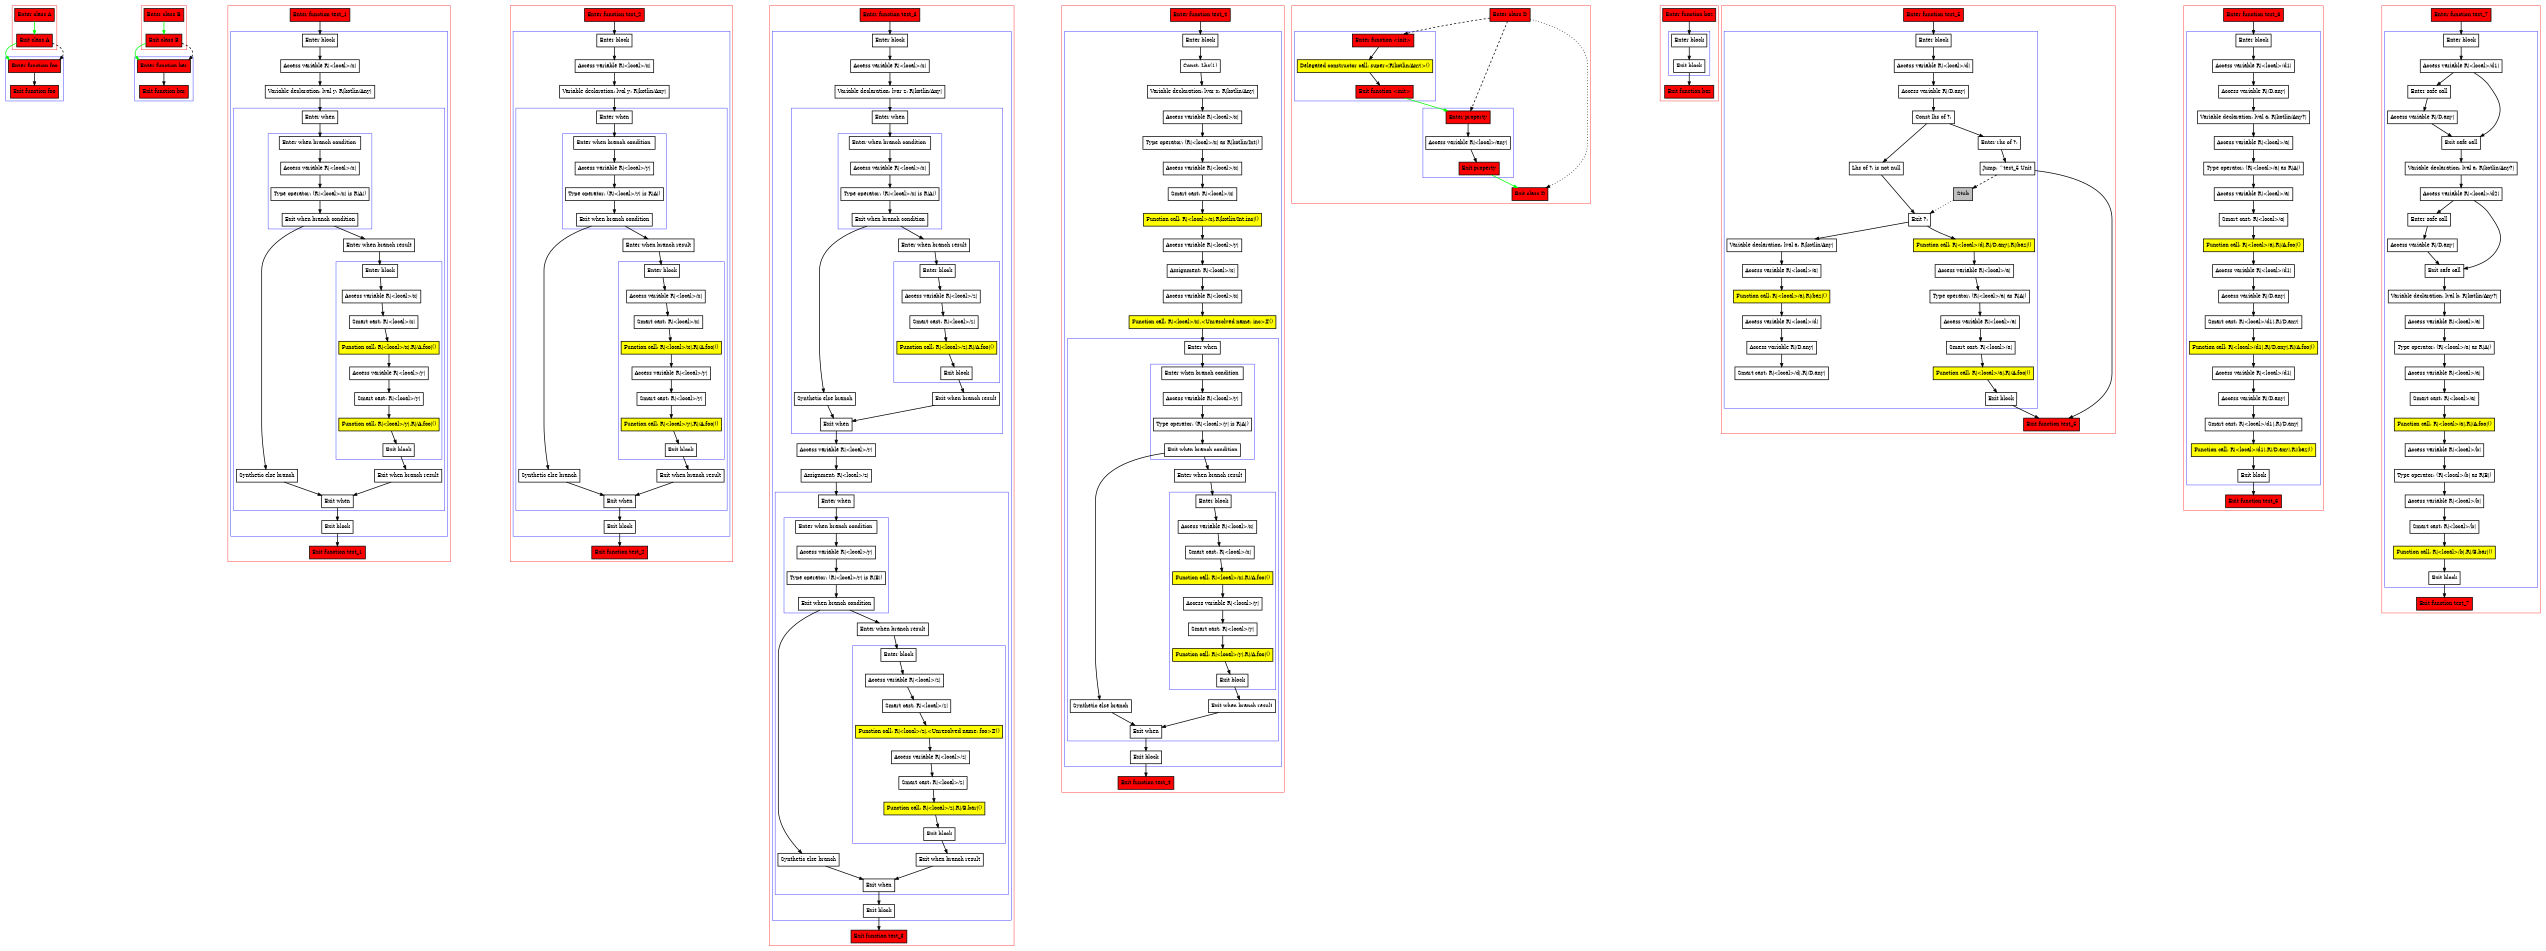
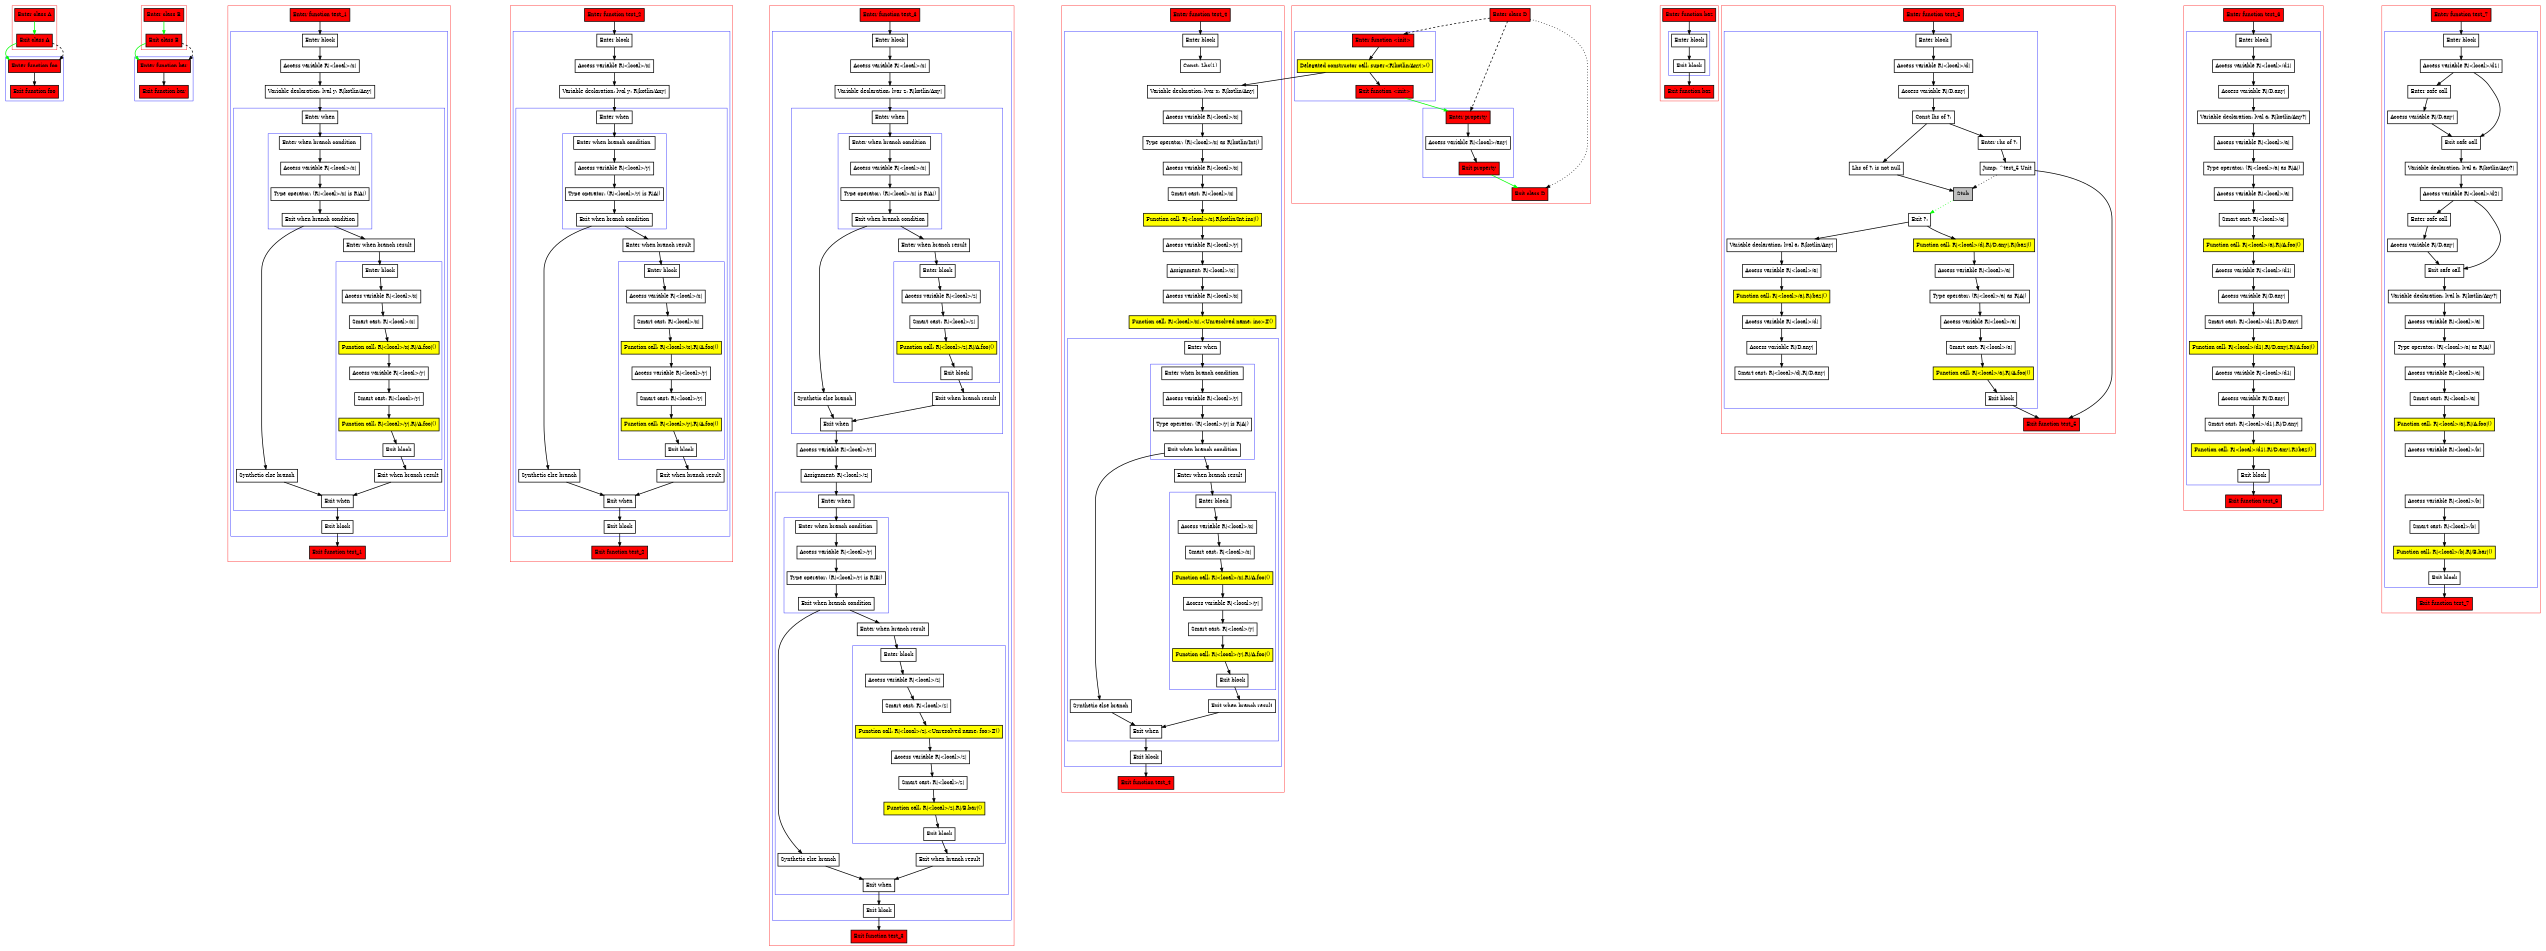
  digraph {
    nodesep=3
    node [penwidth=2 shape=box]
    edge [penwidth=2]
    n1 [fillcolor=red label="Enter class A" style=filled]
    n2 [fillcolor=red label="Exit class A" style=filled]
    n3 [fillcolor=red label="Enter function foo" style=filled]
    n4 [fillcolor=red label="Exit function foo" style=filled]
    n5 [fillcolor=red label="Enter class B" style=filled]
    n6 [fillcolor=red label="Exit class B" style=filled]
    n7 [fillcolor=red label="Enter function bar" style=filled]
    n8 [fillcolor=red label="Exit function bar" style=filled]
    n9 [label="Enter when branch condition "]
    n10 [label="Access variable R|<local>/x|"]
    n11 [label="Type operator: (R|<local>/x| is R|A|)"]
    n12 [label="Exit when branch condition"]
    n13 [label="Enter block"]
    n14 [label="Access variable R|<local>/x|"]
    n15 [label="Smart cast: R|<local>/x|"]
    n16 [fillcolor=yellow label="Function call: R|<local>/x|.R|/A.foo|()" style=filled]
    n17 [label="Access variable R|<local>/y|"]
    n18 [label="Smart cast: R|<local>/y|"]
    n19 [fillcolor=yellow label="Function call: R|<local>/y|.R|/A.foo|()" style=filled]
    n20 [label="Exit block"]
    n21 [label="Enter when"]
    n22 [label="Synthetic else branch"]
    n23 [label="Enter when branch result"]
    n24 [label="Exit when branch result"]
    n25 [label="Exit when"]
    n26 [label="Enter block"]
    n27 [label="Access variable R|<local>/x|"]
    n28 [label="Variable declaration: lval y: R|kotlin/Any|"]
    n29 [label="Exit block"]
    n30 [fillcolor=red label="Enter function test_1" style=filled]
    n31 [fillcolor=red label="Exit function test_1" style=filled]
    n32 [label="Enter when branch condition "]
    n33 [label="Access variable R|<local>/y|"]
    n34 [label="Type operator: (R|<local>/y| is R|A|)"]
    n35 [label="Exit when branch condition"]
    n36 [label="Enter block"]
    n37 [label="Access variable R|<local>/x|"]
    n38 [label="Smart cast: R|<local>/x|"]
    n39 [fillcolor=yellow label="Function call: R|<local>/x|.R|/A.foo|()" style=filled]
    n40 [label="Access variable R|<local>/y|"]
    n41 [label="Smart cast: R|<local>/y|"]
    n42 [fillcolor=yellow label="Function call: R|<local>/y|.R|/A.foo|()" style=filled]
    n43 [label="Exit block"]
    n44 [label="Enter when"]
    n45 [label="Synthetic else branch"]
    n46 [label="Enter when branch result"]
    n47 [label="Exit when branch result"]
    n48 [label="Exit when"]
    n49 [label="Enter block"]
    n50 [label="Access variable R|<local>/x|"]
    n51 [label="Variable declaration: lval y: R|kotlin/Any|"]
    n52 [label="Exit block"]
    n53 [fillcolor=red label="Enter function test_2" style=filled]
    n54 [fillcolor=red label="Exit function test_2" style=filled]
    n55 [label="Enter when branch condition "]
    n56 [label="Access variable R|<local>/x|"]
    n57 [label="Type operator: (R|<local>/x| is R|A|)"]
    n58 [label="Exit when branch condition"]
    n59 [label="Enter block"]
    n60 [label="Access variable R|<local>/z|"]
    n61 [label="Smart cast: R|<local>/z|"]
    n62 [fillcolor=yellow label="Function call: R|<local>/z|.R|/A.foo|()" style=filled]
    n63 [label="Exit block"]
    n64 [label="Enter when"]
    n65 [label="Synthetic else branch"]
    n66 [label="Enter when branch result"]
    n67 [label="Exit when branch result"]
    n68 [label="Exit when"]
    n69 [label="Enter when branch condition "]
    n70 [label="Access variable R|<local>/y|"]
    n71 [label="Type operator: (R|<local>/y| is R|B|)"]
    n72 [label="Exit when branch condition"]
    n73 [label="Enter block"]
    n74 [label="Access variable R|<local>/z|"]
    n75 [label="Smart cast: R|<local>/z|"]
    n76 [fillcolor=yellow label="Function call: R|<local>/z|.<Unresolved name: foo>#()" style=filled]
    n77 [label="Access variable R|<local>/z|"]
    n78 [label="Smart cast: R|<local>/z|"]
    n79 [fillcolor=yellow label="Function call: R|<local>/z|.R|/B.bar|()" style=filled]
    n80 [label="Exit block"]
    n81 [label="Enter when"]
    n82 [label="Synthetic else branch"]
    n83 [label="Enter when branch result"]
    n84 [label="Exit when branch result"]
    n85 [label="Exit when"]
    n86 [label="Enter block"]
    n87 [label="Access variable R|<local>/x|"]
    n88 [label="Variable declaration: lvar z: R|kotlin/Any|"]
    n89 [label="Access variable R|<local>/y|"]
    n90 [label="Assignment: R|<local>/z|"]
    n91 [label="Exit block"]
    n92 [fillcolor=red label="Enter function test_3" style=filled]
    n93 [fillcolor=red label="Exit function test_3" style=filled]
    n94 [label="Enter when branch condition "]
    n95 [label="Access variable R|<local>/y|"]
    n96 [label="Type operator: (R|<local>/y| is R|A|)"]
    n97 [label="Exit when branch condition"]
    n98 [label="Enter block"]
    n99 [label="Access variable R|<local>/x|"]
    n100 [label="Smart cast: R|<local>/x|"]
    n101 [fillcolor=yellow label="Function call: R|<local>/x|.R|/A.foo|()" style=filled]
    n102 [label="Access variable R|<local>/y|"]
    n103 [label="Smart cast: R|<local>/y|"]
    n104 [fillcolor=yellow label="Function call: R|<local>/y|.R|/A.foo|()" style=filled]
    n105 [label="Exit block"]
    n106 [label="Enter when"]
    n107 [label="Synthetic else branch"]
    n108 [label="Enter when branch result"]
    n109 [label="Exit when branch result"]
    n110 [label="Exit when"]
    n111 [label="Enter block"]
    n112 [label="Const: Lhs(1)"]
    n113 [label="Variable declaration: lvar x: R|kotlin/Any|"]
    n114 [label="Access variable R|<local>/x|"]
    n115 [label="Type operator: (R|<local>/x| as R|kotlin/Int|)"]
    n116 [label="Access variable R|<local>/x|"]
    n117 [label="Smart cast: R|<local>/x|"]
    n118 [fillcolor=yellow label="Function call: R|<local>/x|.R|kotlin/Int.inc|()" style=filled]
    n119 [label="Access variable R|<local>/y|"]
    n120 [label="Assignment: R|<local>/x|"]
    n121 [label="Access variable R|<local>/x|"]
    n122 [fillcolor=yellow label="Function call: R|<local>/x|.<Unresolved name: inc>#()" style=filled]
    n123 [label="Exit block"]
    n124 [fillcolor=red label="Enter function test_4" style=filled]
    n125 [fillcolor=red label="Exit function test_4" style=filled]
    n126 [fillcolor=red label="Enter function <init>" style=filled]
    n127 [fillcolor=yellow label="Delegated constructor call: super<R|kotlin/Any|>()" style=filled]
    n128 [fillcolor=red label="Exit function <init>" style=filled]
    n129 [fillcolor=red label="Enter property" style=filled]
    n130 [label="Access variable R|<local>/any|"]
    n131 [fillcolor=red label="Exit property" style=filled]
    n132 [fillcolor=red label="Enter class D" style=filled]
    n133 [fillcolor=red label="Exit class D" style=filled]
    n134 [label="Enter block"]
    n135 [label="Exit block"]
    n136 [fillcolor=red label="Enter function baz" style=filled]
    n137 [fillcolor=red label="Exit function baz" style=filled]
    n138 [label="Enter block"]
    n139 [label="Access variable R|<local>/d|"]
    n140 [label="Access variable R|/D.any|"]
    n141 [label="Const lhs of ?:"]
    n142 [label="Enter rhs of ?:"]
    n143 [label="Jump: ^test_5 Unit"]
    n144 [fillcolor=gray label=Stub style=filled]
    n145 [label="Lhs of ?: is not null"]
    n146 [label="Exit ?:"]
    n147 [label="Variable declaration: lval a: R|kotlin/Any|"]
    n148 [label="Access variable R|<local>/a|"]
    n149 [fillcolor=yellow label="Function call: R|<local>/a|.R|/baz|()" style=filled]
    n150 [label="Access variable R|<local>/d|"]
    n151 [label="Access variable R|/D.any|"]
    n152 [label="Smart cast: R|<local>/d|.R|/D.any|"]
    n153 [fillcolor=yellow label="Function call: R|<local>/d|.R|/D.any|.R|/baz|()" style=filled]
    n154 [label="Access variable R|<local>/a|"]
    n155 [label="Type operator: (R|<local>/a| as R|A|)"]
    n156 [label="Access variable R|<local>/a|"]
    n157 [label="Smart cast: R|<local>/a|"]
    n158 [fillcolor=yellow label="Function call: R|<local>/a|.R|/A.foo|()" style=filled]
    n159 [label="Exit block"]
    n160 [fillcolor=red label="Enter function test_5" style=filled]
    n161 [fillcolor=red label="Exit function test_5" style=filled]
    n162 [label="Enter block"]
    n163 [label="Access variable R|<local>/d1|"]
    n164 [label="Access variable R|/D.any|"]
    n165 [label="Variable declaration: lval a: R|kotlin/Any?|"]
    n166 [label="Access variable R|<local>/a|"]
    n167 [label="Type operator: (R|<local>/a| as R|A|)"]
    n168 [label="Access variable R|<local>/a|"]
    n169 [label="Smart cast: R|<local>/a|"]
    n170 [fillcolor=yellow label="Function call: R|<local>/a|.R|/A.foo|()" style=filled]
    n171 [label="Access variable R|<local>/d1|"]
    n172 [label="Access variable R|/D.any|"]
    n173 [label="Smart cast: R|<local>/d1|.R|/D.any|"]
    n174 [fillcolor=yellow label="Function call: R|<local>/d1|.R|/D.any|.R|/A.foo|()" style=filled]
    n175 [label="Access variable R|<local>/d1|"]
    n176 [label="Access variable R|/D.any|"]
    n177 [label="Smart cast: R|<local>/d1|.R|/D.any|"]
    n178 [fillcolor=yellow label="Function call: R|<local>/d1|.R|/D.any|.R|/baz|()" style=filled]
    n179 [label="Exit block"]
    n180 [fillcolor=red label="Enter function test_6" style=filled]
    n181 [fillcolor=red label="Exit function test_6" style=filled]
    n182 [label="Enter block"]
    n183 [label="Access variable R|<local>/d1|"]
    n184 [label="Enter safe call"]
    n185 [label="Access variable R|/D.any|"]
    n186 [label="Exit safe call"]
    n187 [label="Variable declaration: lval a: R|kotlin/Any?|"]
    n188 [label="Access variable R|<local>/d2|"]
    n189 [label="Enter safe call"]
    n190 [label="Access variable R|/D.any|"]
    n191 [label="Exit safe call"]
    n192 [label="Variable declaration: lval b: R|kotlin/Any?|"]
    n193 [label="Access variable R|<local>/a|"]
    n194 [label="Type operator: (R|<local>/a| as R|A|)"]
    n195 [label="Access variable R|<local>/a|"]
    n196 [label="Smart cast: R|<local>/a|"]
    n197 [fillcolor=yellow label="Function call: R|<local>/a|.R|/A.foo|()" style=filled]
    n198 [label="Access variable R|<local>/b|"]
-   n199 [label="Type operator: (R|<local>/b| as R|B|)"]
    n200 [label="Access variable R|<local>/b|"]
    n201 [label="Smart cast: R|<local>/b|"]
    n202 [fillcolor=yellow label="Function call: R|<local>/b|.R|/B.bar|()" style=filled]
    n203 [label="Exit block"]
    n204 [fillcolor=red label="Enter function test_7" style=filled]
    n205 [fillcolor=red label="Exit function test_7" style=filled]
    subgraph cluster_1 {
      color=red
      n1
      n2
    }
    subgraph cluster_2 {
      color=blue
      n3
      n4
    }
    subgraph cluster_3 {
      color=red
      n5
      n6
    }
    subgraph cluster_4 {
      color=blue
      n7
      n8
    }
    subgraph cluster_5 {
      color=red
      n30
      n31
      subgraph cluster_6 {
        color=blue
        n26
        n27
        n28
        n29
        subgraph cluster_7 {
          color=blue
          n21
          n22
          n23
          n24
          n25
          subgraph cluster_8 {
            color=blue
            n9
            n10
            n11
            n12
          }
          subgraph cluster_9 {
            color=blue
            n13
            n14
            n15
            n16
            n17
            n18
            n19
            n20
          }
        }
      }
    }
    subgraph cluster_10 {
      color=red
      n53
      n54
      subgraph cluster_11 {
        color=blue
        n49
        n50
        n51
        n52
        subgraph cluster_12 {
          color=blue
          n44
          n45
          n46
          n47
          n48
          subgraph cluster_13 {
            color=blue
            n32
            n33
            n34
            n35
          }
          subgraph cluster_14 {
            color=blue
            n36
            n37
            n38
            n39
            n40
            n41
            n42
            n43
          }
        }
      }
    }
    subgraph cluster_15 {
      color=red
      n92
      n93
      subgraph cluster_16 {
        color=blue
        n86
        n87
        n88
        n89
        n90
        n91
        subgraph cluster_17 {
          color=blue
          n64
          n65
          n66
          n67
          n68
          subgraph cluster_18 {
            color=blue
            n55
            n56
            n57
            n58
          }
          subgraph cluster_19 {
            color=blue
            n59
            n60
            n61
            n62
            n63
          }
        }
        subgraph cluster_20 {
          color=blue
          n81
          n82
          n83
          n84
          n85
          subgraph cluster_21 {
            color=blue
            n69
            n70
            n71
            n72
          }
          subgraph cluster_22 {
            color=blue
            n73
            n74
            n75
            n76
            n77
            n78
            n79
            n80
          }
        }
      }
    }
    subgraph cluster_23 {
      color=red
      n124
      n125
      subgraph cluster_24 {
        color=blue
        n111
        n112
        n113
        n114
        n115
        n116
        n117
        n118
        n119
        n120
        n121
        n122
        n123
        subgraph cluster_25 {
          color=blue
          n106
          n107
          n108
          n109
          n110
          subgraph cluster_26 {
            color=blue
            n94
            n95
            n96
            n97
          }
          subgraph cluster_27 {
            color=blue
            n98
            n99
            n100
            n101
            n102
            n103
            n104
            n105
          }
        }
      }
    }
    subgraph cluster_28 {
      color=red
      n132
      n133
      subgraph cluster_29 {
        color=blue
        n126
        n127
        n128
      }
      subgraph cluster_30 {
        color=blue
        n129
        n130
        n131
      }
    }
    subgraph cluster_31 {
      color=red
      n136
      n137
      subgraph cluster_32 {
        color=blue
        n134
        n135
      }
    }
    subgraph cluster_33 {
      color=red
      n160
      n161
      subgraph cluster_34 {
        color=blue
        n138
        n139
        n140
        n141
        n142
        n143
        n144
        n145
        n146
        n147
        n148
        n149
        n150
        n151
        n152
        n153
        n154
        n155
        n156
        n157
        n158
        n159
      }
    }
    subgraph cluster_35 {
      color=red
      n180
      n181
      subgraph cluster_36 {
        color=blue
        n162
        n163
        n164
        n165
        n166
        n167
        n168
        n169
        n170
        n171
        n172
        n173
        n174
        n175
        n176
        n177
        n178
        n179
      }
    }
    subgraph cluster_37 {
      color=red
      n204
      n205
      subgraph cluster_38 {
        color=blue
        n182
        n183
        n184
        n185
        n186
        n187
        n188
        n189
        n190
        n191
        n192
        n193
        n194
        n195
        n196
        n197
        n198
-       n199
        n200
        n201
        n202
        n203
      }
    }
    n1 -> n2 [color=green]
    n2 -> n3 [color=green]
    n2 -> n3 [style=dashed]
    n3 -> n4
    n5 -> n6 [color=green]
    n6 -> n7 [color=green]
    n6 -> n7 [style=dashed]
    n7 -> n8
    n9 -> n10
    n10 -> n11
    n11 -> n12
    n12 -> n22
    n12 -> n23
    n13 -> n14
    n14 -> n15
    n15 -> n16
    n16 -> n17
    n17 -> n18
    n18 -> n19
    n19 -> n20
    n20 -> n24
    n21 -> n9
    n22 -> n25
    n23 -> n13
    n24 -> n25
    n25 -> n29
    n26 -> n27
    n27 -> n28
    n28 -> n21
    n29 -> n31
    n30 -> n26
    n32 -> n33
    n33 -> n34
    n34 -> n35
    n35 -> n45
    n35 -> n46
    n36 -> n37
    n37 -> n38
    n38 -> n39
    n39 -> n40
    n40 -> n41
    n41 -> n42
    n42 -> n43
    n43 -> n47
    n44 -> n32
    n45 -> n48
    n46 -> n36
    n47 -> n48
    n48 -> n52
    n49 -> n50
    n50 -> n51
    n51 -> n44
    n52 -> n54
    n53 -> n49
    n55 -> n56
    n56 -> n57
    n57 -> n58
    n58 -> n65
    n58 -> n66
    n59 -> n60
    n60 -> n61
    n61 -> n62
    n62 -> n63
    n63 -> n67
    n64 -> n55
    n65 -> n68
    n66 -> n59
    n67 -> n68
    n68 -> n89
    n69 -> n70
    n70 -> n71
    n71 -> n72
    n72 -> n82
    n72 -> n83
    n73 -> n74
    n74 -> n75
    n75 -> n76
    n76 -> n77
    n77 -> n78
    n78 -> n79
    n79 -> n80
    n80 -> n84
    n81 -> n69
    n82 -> n85
    n83 -> n73
    n84 -> n85
    n85 -> n91
    n86 -> n87
    n87 -> n88
    n88 -> n64
    n89 -> n90
    n90 -> n81
    n91 -> n93
    n92 -> n86
    n94 -> n95
    n95 -> n96
    n96 -> n97
    n97 -> n107
    n97 -> n108
    n98 -> n99
    n99 -> n100
    n100 -> n101
    n101 -> n102
    n102 -> n103
    n103 -> n104
    n104 -> n105
    n105 -> n109
    n106 -> n94
    n107 -> n110
    n108 -> n98
    n109 -> n110
    n110 -> n123
    n111 -> n112
-   n112 -> n113
+   n127 -> n113
    n113 -> n114
    n114 -> n115
    n115 -> n116
    n116 -> n117
    n117 -> n118
    n118 -> n119
    n119 -> n120
    n120 -> n121
    n121 -> n122
    n122 -> n106
    n123 -> n125
    n124 -> n111
    n126 -> n127
    n127 -> n128
    n128 -> n129 [color=green]
    n129 -> n130
    n130 -> n131
    n131 -> n133 [color=green]
    n132 -> n126 [style=dashed]
    n132 -> n129 [style=dashed]
    n132 -> n133 [style=dotted]
    n134 -> n135
    n135 -> n137
    n136 -> n134
    n138 -> n139
    n139 -> n140
    n140 -> n141
    n141 -> n142
    n141 -> n145
    n142 -> n143
-   n143 -> n144 [style=dashed]
+   n143 -> n144 [style=dotted]
    n143 -> n161
-   n144 -> n146 [style=dotted]
-   n145 -> n146
+   n144 -> n146 [style=dotted color=green]
+   n145 -> n144
    n146 -> n147
    n146 -> n153
    n147 -> n148
    n148 -> n149
    n149 -> n150
    n150 -> n151
    n151 -> n152
    n153 -> n154
    n154 -> n155
    n155 -> n156
    n156 -> n157
    n157 -> n158
    n158 -> n159
    n159 -> n161
    n160 -> n138
    n162 -> n163
    n163 -> n164
    n164 -> n165
    n165 -> n166
    n166 -> n167
    n167 -> n168
    n168 -> n169
    n169 -> n170
    n170 -> n171
    n171 -> n172
    n172 -> n173
    n173 -> n174
    n174 -> n175
    n175 -> n176
    n176 -> n177
    n177 -> n178
    n178 -> n179
    n179 -> n181
    n180 -> n162
    n182 -> n183
    n183 -> n184
    n183 -> n186
    n184 -> n185
    n185 -> n186
    n186 -> n187
    n187 -> n188
    n188 -> n189
    n188 -> n191
    n189 -> n190
    n190 -> n191
    n191 -> n192
    n192 -> n193
    n193 -> n194
    n194 -> n195
    n195 -> n196
    n196 -> n197
    n197 -> n198
-   n198 -> n199
-   n199 -> n200
    n200 -> n201
    n201 -> n202
    n202 -> n203
    n203 -> n205
    n204 -> n182
  }
